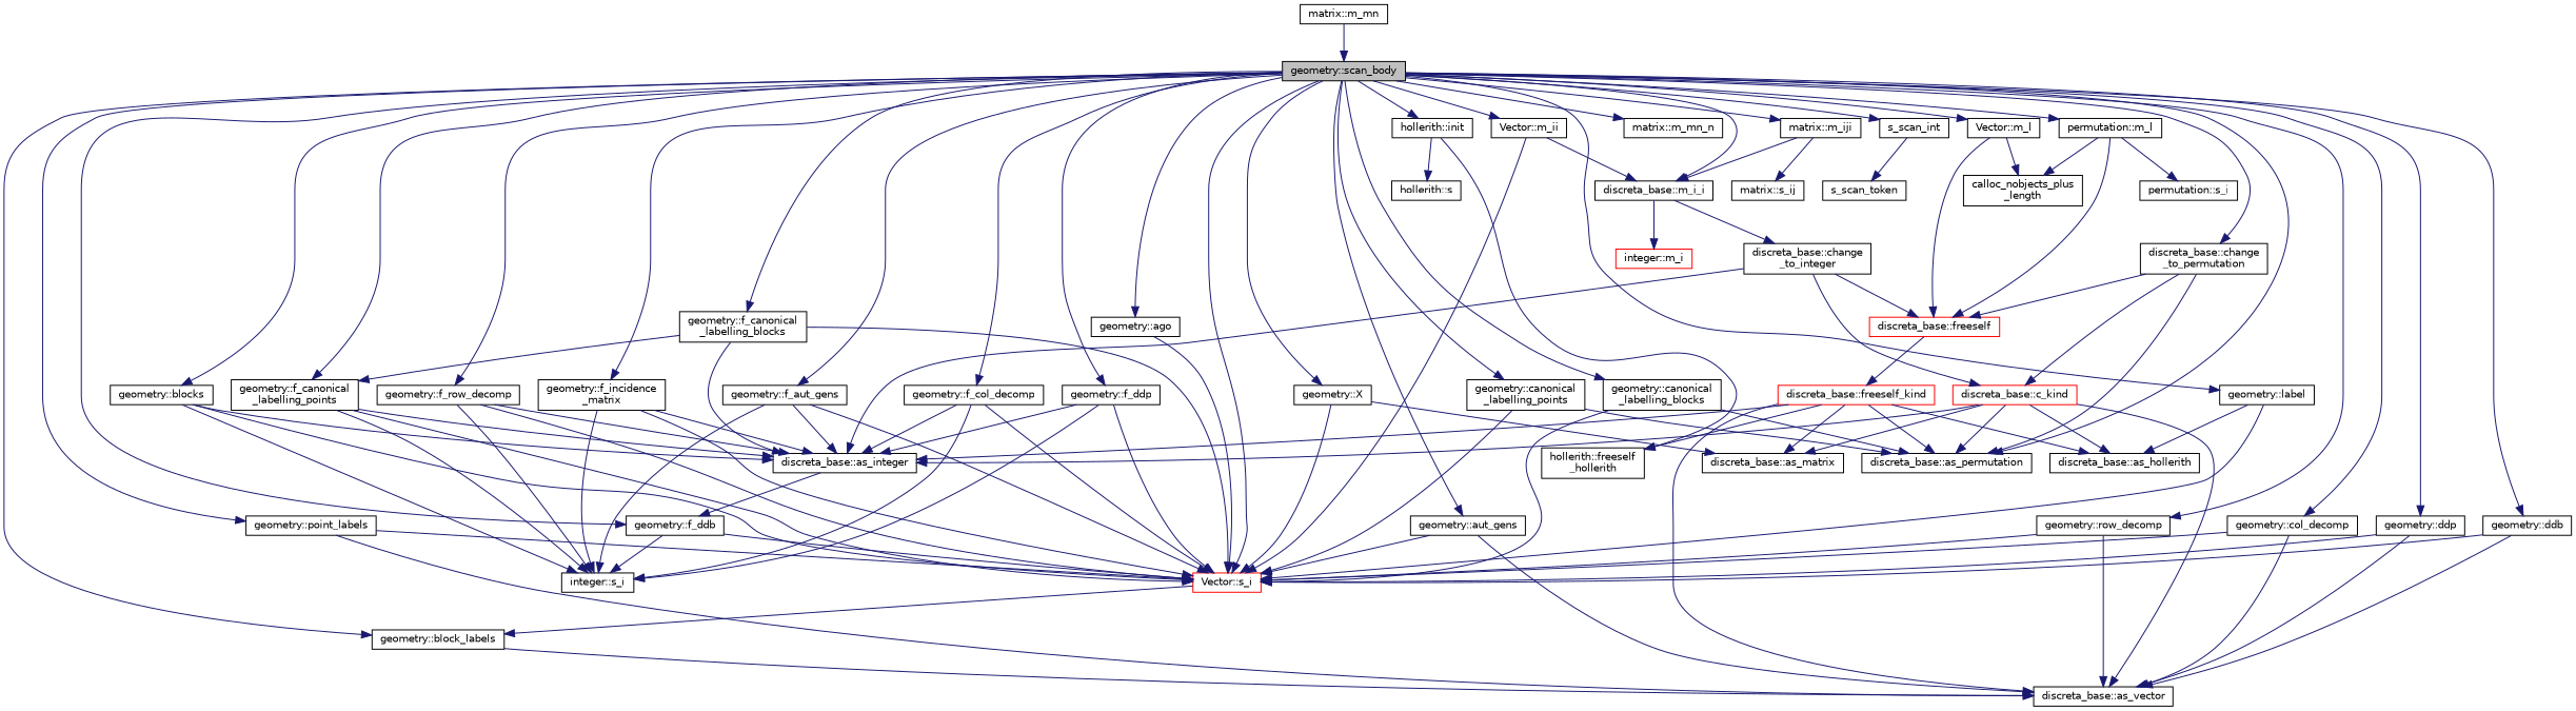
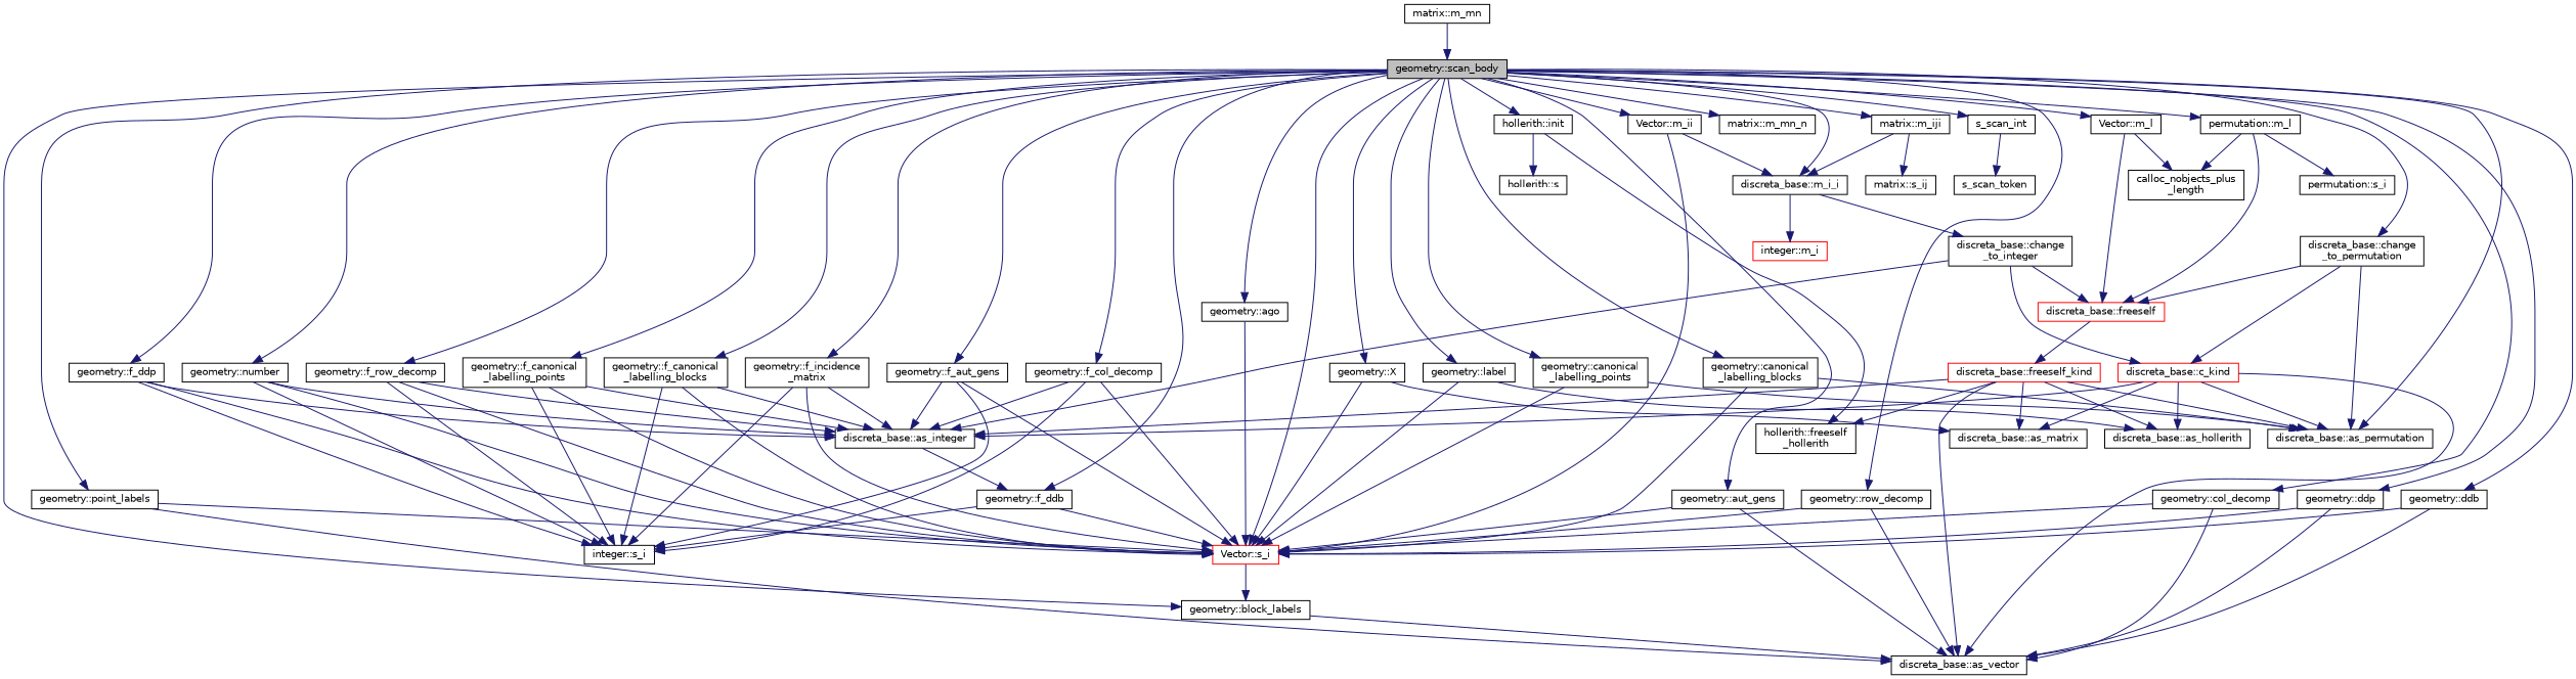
  digraph {
    fontname="DejaVu Sans"
    rankdir=TB
    node [color=black fillcolor=white fontname="DejaVu Sans" fontsize=10 shape=record style=filled]
    edge [color=midnightblue fontname="DejaVu Sans" fontsize=10 labelfontname=Helvetica labelfontsize=10 style=solid]
    n1 [fillcolor=grey75 fontcolor=black height=0.2 label="geometry::scan_body" width=0.4]
    n2 [height=0.2 label="geometry::X" width=0.4]
    n3 [color=red height=0.2 label="Vector::s_i" width=0.4]
    n4 [height=0.2 label="geometry::point_labels" width=0.4]
    n5 [height=0.2 label="Vector::m_l" width=0.4]
    n6 [height=0.2 label="discreta_base::as_permutation" width=0.4]
    n7 [height=0.2 label="geometry::block_labels" width=0.4]
    n8 [height=0.2 label="geometry::f_row_decomp" width=0.4]
    n9 [height=0.2 label="geometry::f_col_decomp" width=0.4]
    n10 [height=0.2 label="geometry::f_ddp" width=0.4]
    n11 [height=0.2 label="geometry::f_ddb" width=0.4]
    n12 [height=0.2 label="geometry::f_canonical\l_labelling_points" width=0.4]
    n13 [height=0.2 label="geometry::f_canonical\l_labelling_blocks" width=0.4]
    n14 [height=0.2 label="geometry::f_aut_gens" width=0.4]
    n15 [height=0.2 label="geometry::aut_gens" width=0.4]
    n16 [height=0.2 label="geometry::ago" width=0.4]
    n17 [height=0.2 label="discreta_base::m_i_i" width=0.4]
-   n18 [height=0.2 label="geometry::blocks" width=0.4]
+   n18 [height=0.2 label="geometry::number" width=0.4]
    n19 [height=0.2 label="geometry::label" width=0.4]
    n20 [height=0.2 label="hollerith::init" width=0.4]
    n21 [height=0.2 label="Vector::m_ii" width=0.4]
    n22 [height=0.2 label="matrix::m_mn_n" width=0.4]
    n23 [height=0.2 label="matrix::m_iji" width=0.4]
    n24 [height=0.2 label="geometry::f_incidence\l_matrix" width=0.4]
    n25 [height=0.2 label=s_scan_int width=0.4]
    n26 [height=0.2 label="geometry::row_decomp" width=0.4]
    n27 [height=0.2 label="geometry::col_decomp" width=0.4]
    n28 [height=0.2 label="geometry::ddp" width=0.4]
    n29 [height=0.2 label="geometry::ddb" width=0.4]
    n30 [height=0.2 label="geometry::canonical\l_labelling_points" width=0.4]
    n31 [height=0.2 label="permutation::m_l" width=0.4]
    n32 [height=0.2 label="geometry::canonical\l_labelling_blocks" width=0.4]
    n33 [height=0.2 label="discreta_base::change\l_to_permutation" width=0.4]
    n34 [height=0.2 label="discreta_base::as_matrix" width=0.4]
    n35 [height=0.2 label="matrix::m_mn" width=0.4]
    n36 [height=0.2 label="discreta_base::as_vector" width=0.4]
    n37 [color=red height=0.2 label="discreta_base::freeself" width=0.4]
    n38 [height=0.2 label="calloc_nobjects_plus\l_length" width=0.4]
    n39 [height=0.2 label="discreta_base::as_integer" width=0.4]
    n40 [height=0.2 label="integer::s_i" width=0.4]
    n41 [height=0.2 label="discreta_base::change\l_to_integer" width=0.4]
    n42 [color=red height=0.2 label="integer::m_i" width=0.4]
    n43 [height=0.2 label="discreta_base::as_hollerith" width=0.4]
    n44 [height=0.2 label="hollerith::freeself\l_hollerith" width=0.4]
    n45 [height=0.2 label="hollerith::s" width=0.4]
    n46 [height=0.2 label="matrix::s_ij" width=0.4]
    n47 [height=0.2 label=s_scan_token width=0.4]
    n48 [height=0.2 label="permutation::s_i" width=0.4]
    n49 [color=red height=0.2 label="discreta_base::c_kind" width=0.4]
    n50 [color=red height=0.2 label="discreta_base::freeself_kind" width=0.4]
    n1 -> n2
    n1 -> n3
    n1 -> n4
    n1 -> n5
    n1 -> n6
    n1 -> n7
    n1 -> n8
    n1 -> n9
    n1 -> n10
    n1 -> n11
    n1 -> n12
    n1 -> n13
    n1 -> n14
    n1 -> n15
    n1 -> n16
    n1 -> n17
    n1 -> n18
    n1 -> n19
    n1 -> n20
    n1 -> n21
    n1 -> n22
    n1 -> n23
    n1 -> n24
    n1 -> n25
    n1 -> n26
    n1 -> n27
    n1 -> n28
    n1 -> n29
    n1 -> n30
    n1 -> n31
    n1 -> n32
    n1 -> n33
    n2 -> n3
    n2 -> n34
    n3 -> n7
    n4 -> n3
    n4 -> n36
    n5 -> n37
    n5 -> n38
    n7 -> n36
    n8 -> n3
    n8 -> n39
    n8 -> n40
    n9 -> n3
    n9 -> n39
    n9 -> n40
    n10 -> n3
    n10 -> n39
    n10 -> n40
    n11 -> n3
    n11 -> n40
    n12 -> n3
    n12 -> n39
    n12 -> n40
    n13 -> n3
    n13 -> n39
-   n13 -> n12
+   n13 -> n40
    n14 -> n3
    n14 -> n39
    n14 -> n40
    n15 -> n3
    n15 -> n36
    n16 -> n3
    n17 -> n41
    n17 -> n42
    n18 -> n3
    n18 -> n39
    n18 -> n40
    n19 -> n3
    n19 -> n43
    n20 -> n44
    n20 -> n45
    n21 -> n3
    n21 -> n17
    n23 -> n17
    n23 -> n46
    n24 -> n3
    n24 -> n39
    n24 -> n40
    n25 -> n47
    n26 -> n3
    n26 -> n36
    n27 -> n3
    n27 -> n36
    n28 -> n3
    n28 -> n36
    n29 -> n3
    n29 -> n36
    n30 -> n3
    n30 -> n6
    n31 -> n37
    n31 -> n38
    n31 -> n48
    n32 -> n3
    n32 -> n6
    n33 -> n6
    n33 -> n37
    n33 -> n49
    n35 -> n1
    n37 -> n50
    n39 -> n11
    n41 -> n37
    n41 -> n39
    n41 -> n49
    n49 -> n6
    n49 -> n34
    n49 -> n36
    n49 -> n39
    n49 -> n43
    n50 -> n6
    n50 -> n34
    n50 -> n36
    n50 -> n39
    n50 -> n43
    n50 -> n44
  }
